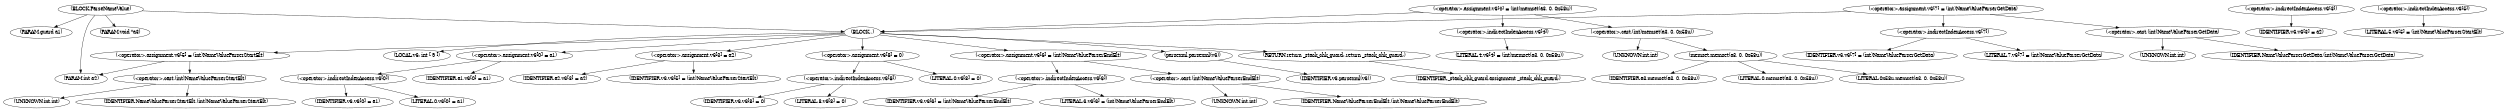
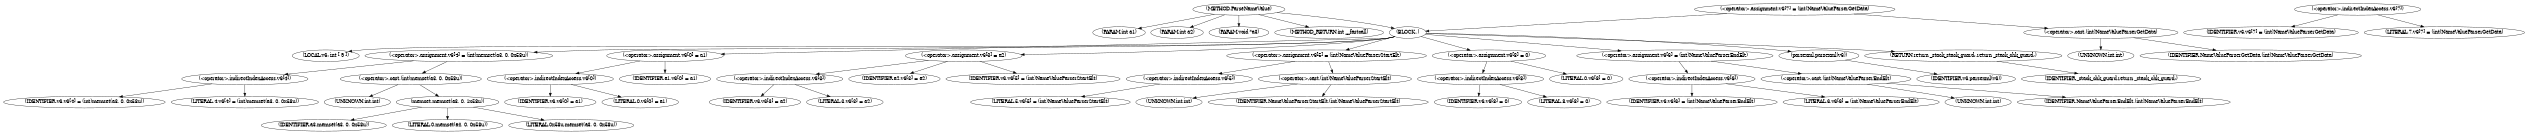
  digraph {
-   n1 [label="(BLOCK,ParseNameValue)"]
-   n2 [label="(PARAM,guard a1)"]
+   n1 [label="(METHOD,ParseNameValue)"]
+   n2 [label="(PARAM,int a1)"]
    n3 [label="(PARAM,int a2)"]
    n4 [label="(PARAM,void *a3)"]
    n5 [label="(BLOCK,,)"]
+   n6 [label="(METHOD_RETURN,int __fastcall)"]
    n7 [label="(LOCAL,v6: int [ 9 ])"]
    n8 [label="(<operator>.assignment,v6[4] = (int)memset(a3, 0, 0x58u))"]
    n9 [label="(<operator>.assignment,v6[0] = a1)"]
    n10 [label="(<operator>.assignment,v6[3] = a2)"]
    n11 [label="(<operator>.assignment,v6[5] = (int)NameValueParserStartElt)"]
    n12 [label="(<operator>.assignment,v6[8] = 0)"]
    n13 [label="(<operator>.assignment,v6[6] = (int)NameValueParserEndElt)"]
    n14 [label="(parsexml,parsexml(v6))"]
-   n15 [label="(RETURN,return _stack_chk_guard;,return _stack_chk_guard;)"]
+   n15 [label="(RETURN,return _stack_stack_guard;,return _stack_chk_guard;)"]
    n16 [label="(<operator>.indirectIndexAccess,v6[4])"]
    n17 [label="(<operator>.cast,(int)memset(a3, 0, 0x58u))"]
    n18 [label="(<operator>.indirectIndexAccess,v6[0])"]
    n19 [label="(IDENTIFIER,a1,v6[0] = a1)"]
    n20 [label="(<operator>.indirectIndexAccess,v6[3])"]
    n21 [label="(IDENTIFIER,a2,v6[3] = a2)"]
    n22 [label="(IDENTIFIER,v6,v6[5] = (int)NameValueParserStartElt)"]
    n23 [label="(<operator>.indirectIndexAccess,v6[5])"]
    n24 [label="(<operator>.cast,(int)NameValueParserStartElt)"]
    n25 [label="(<operator>.indirectIndexAccess,v6[8])"]
    n26 [label="(LITERAL,0,v6[8] = 0)"]
    n27 [label="(<operator>.indirectIndexAccess,v6[6])"]
    n28 [label="(<operator>.cast,(int)NameValueParserEndElt)"]
    n29 [label="(<operator>.assignment,v6[7] = (int)NameValueParserGetData)"]
    n30 [label="(<operator>.indirectIndexAccess,v6[7])"]
    n31 [label="(<operator>.cast,(int)NameValueParserGetData)"]
    n32 [label="(IDENTIFIER,v6,parsexml(v6))"]
-   n33 [label="(IDENTIFIER,_stack_chk_guard,assignment _stack_chk_guard;)"]
+   n33 [label="(IDENTIFIER,_stack_chk_guard,return _stack_chk_guard;)"]
+   n34 [label="(IDENTIFIER,v6,v6[4] = (int)memset(a3, 0, 0x58u))"]
    n35 [label="(LITERAL,4,v6[4] = (int)memset(a3, 0, 0x58u))"]
    n36 [label="(UNKNOWN,int,int)"]
-   n37 [label="(memset,memset(a3, 0, 0x58u))"]
+   n37 [label="(memset,memset(a3, 0, 1x58u))"]
    n38 [label="(IDENTIFIER,a3,memset(a3, 0, 0x58u))"]
-   n39 [label="(LITERAL,0,memset(a3, 0, 0x58u))"]
+   n39 [label="(LITERAL,0,memset(a4, 0, 0x58u))"]
    n40 [label="(LITERAL,0x58u,memset(a3, 0, 0x58u))"]
    n41 [label="(IDENTIFIER,v6,v6[0] = a1)"]
    n42 [label="(LITERAL,0,v6[0] = a1)"]
    n43 [label="(IDENTIFIER,v6,v6[3] = a2)"]
+   n44 [label="(LITERAL,3,v6[3] = a2)"]
    n45 [label="(LITERAL,5,v6[5] = (int)NameValueParserStartElt)"]
    n46 [label="(UNKNOWN,int,int)"]
    n47 [label="(IDENTIFIER,NameValueParserStartElt,(int)NameValueParserStartElt)"]
    n48 [label="(IDENTIFIER,v6,v6[8] = 0)"]
    n49 [label="(LITERAL,8,v6[8] = 0)"]
    n50 [label="(IDENTIFIER,v6,v6[6] = (int)NameValueParserEndElt)"]
    n51 [label="(LITERAL,6,v6[6] = (int)NameValueParserEndElt)"]
    n52 [label="(UNKNOWN,int,int)"]
    n53 [label="(IDENTIFIER,NameValueParserEndElt,(int)NameValueParserEndElt)"]
    n54 [label="(IDENTIFIER,v6,v6[7] = (int)NameValueParserGetData)"]
    n55 [label="(LITERAL,7,v6[7] = (int)NameValueParserGetData)"]
    n56 [label="(UNKNOWN,int,int)"]
    n57 [label="(IDENTIFIER,NameValueParserGetData,(int)NameValueParserGetData)"]
    n1 -> n2
    n1 -> n3
    n1 -> n4
    n1 -> n5
+   n1 -> n6
    n5 -> n7
-   n8 -> n5
+   n5 -> n8
    n5 -> n9
    n5 -> n10
    n5 -> n11
    n5 -> n12
    n5 -> n13
    n5 -> n14
    n5 -> n15
    n8 -> n16
    n8 -> n17
    n9 -> n18
    n9 -> n19
+   n10 -> n20
    n10 -> n21
    n10 -> n22
-   n11 -> n3
+   n11 -> n23
    n11 -> n24
    n12 -> n25
    n12 -> n26
    n13 -> n27
    n13 -> n28
    n14 -> n32
    n15 -> n33
+   n16 -> n34
    n16 -> n35
    n17 -> n36
    n17 -> n37
    n18 -> n41
    n18 -> n42
    n20 -> n43
+   n20 -> n44
    n23 -> n45
    n24 -> n46
    n24 -> n47
    n25 -> n48
    n25 -> n49
    n27 -> n50
    n27 -> n51
    n28 -> n52
    n28 -> n53
    n29 -> n5
-   n29 -> n30
    n29 -> n31
    n30 -> n54
    n30 -> n55
    n31 -> n56
    n31 -> n57
    n37 -> n38
    n37 -> n39
    n37 -> n40
  }
